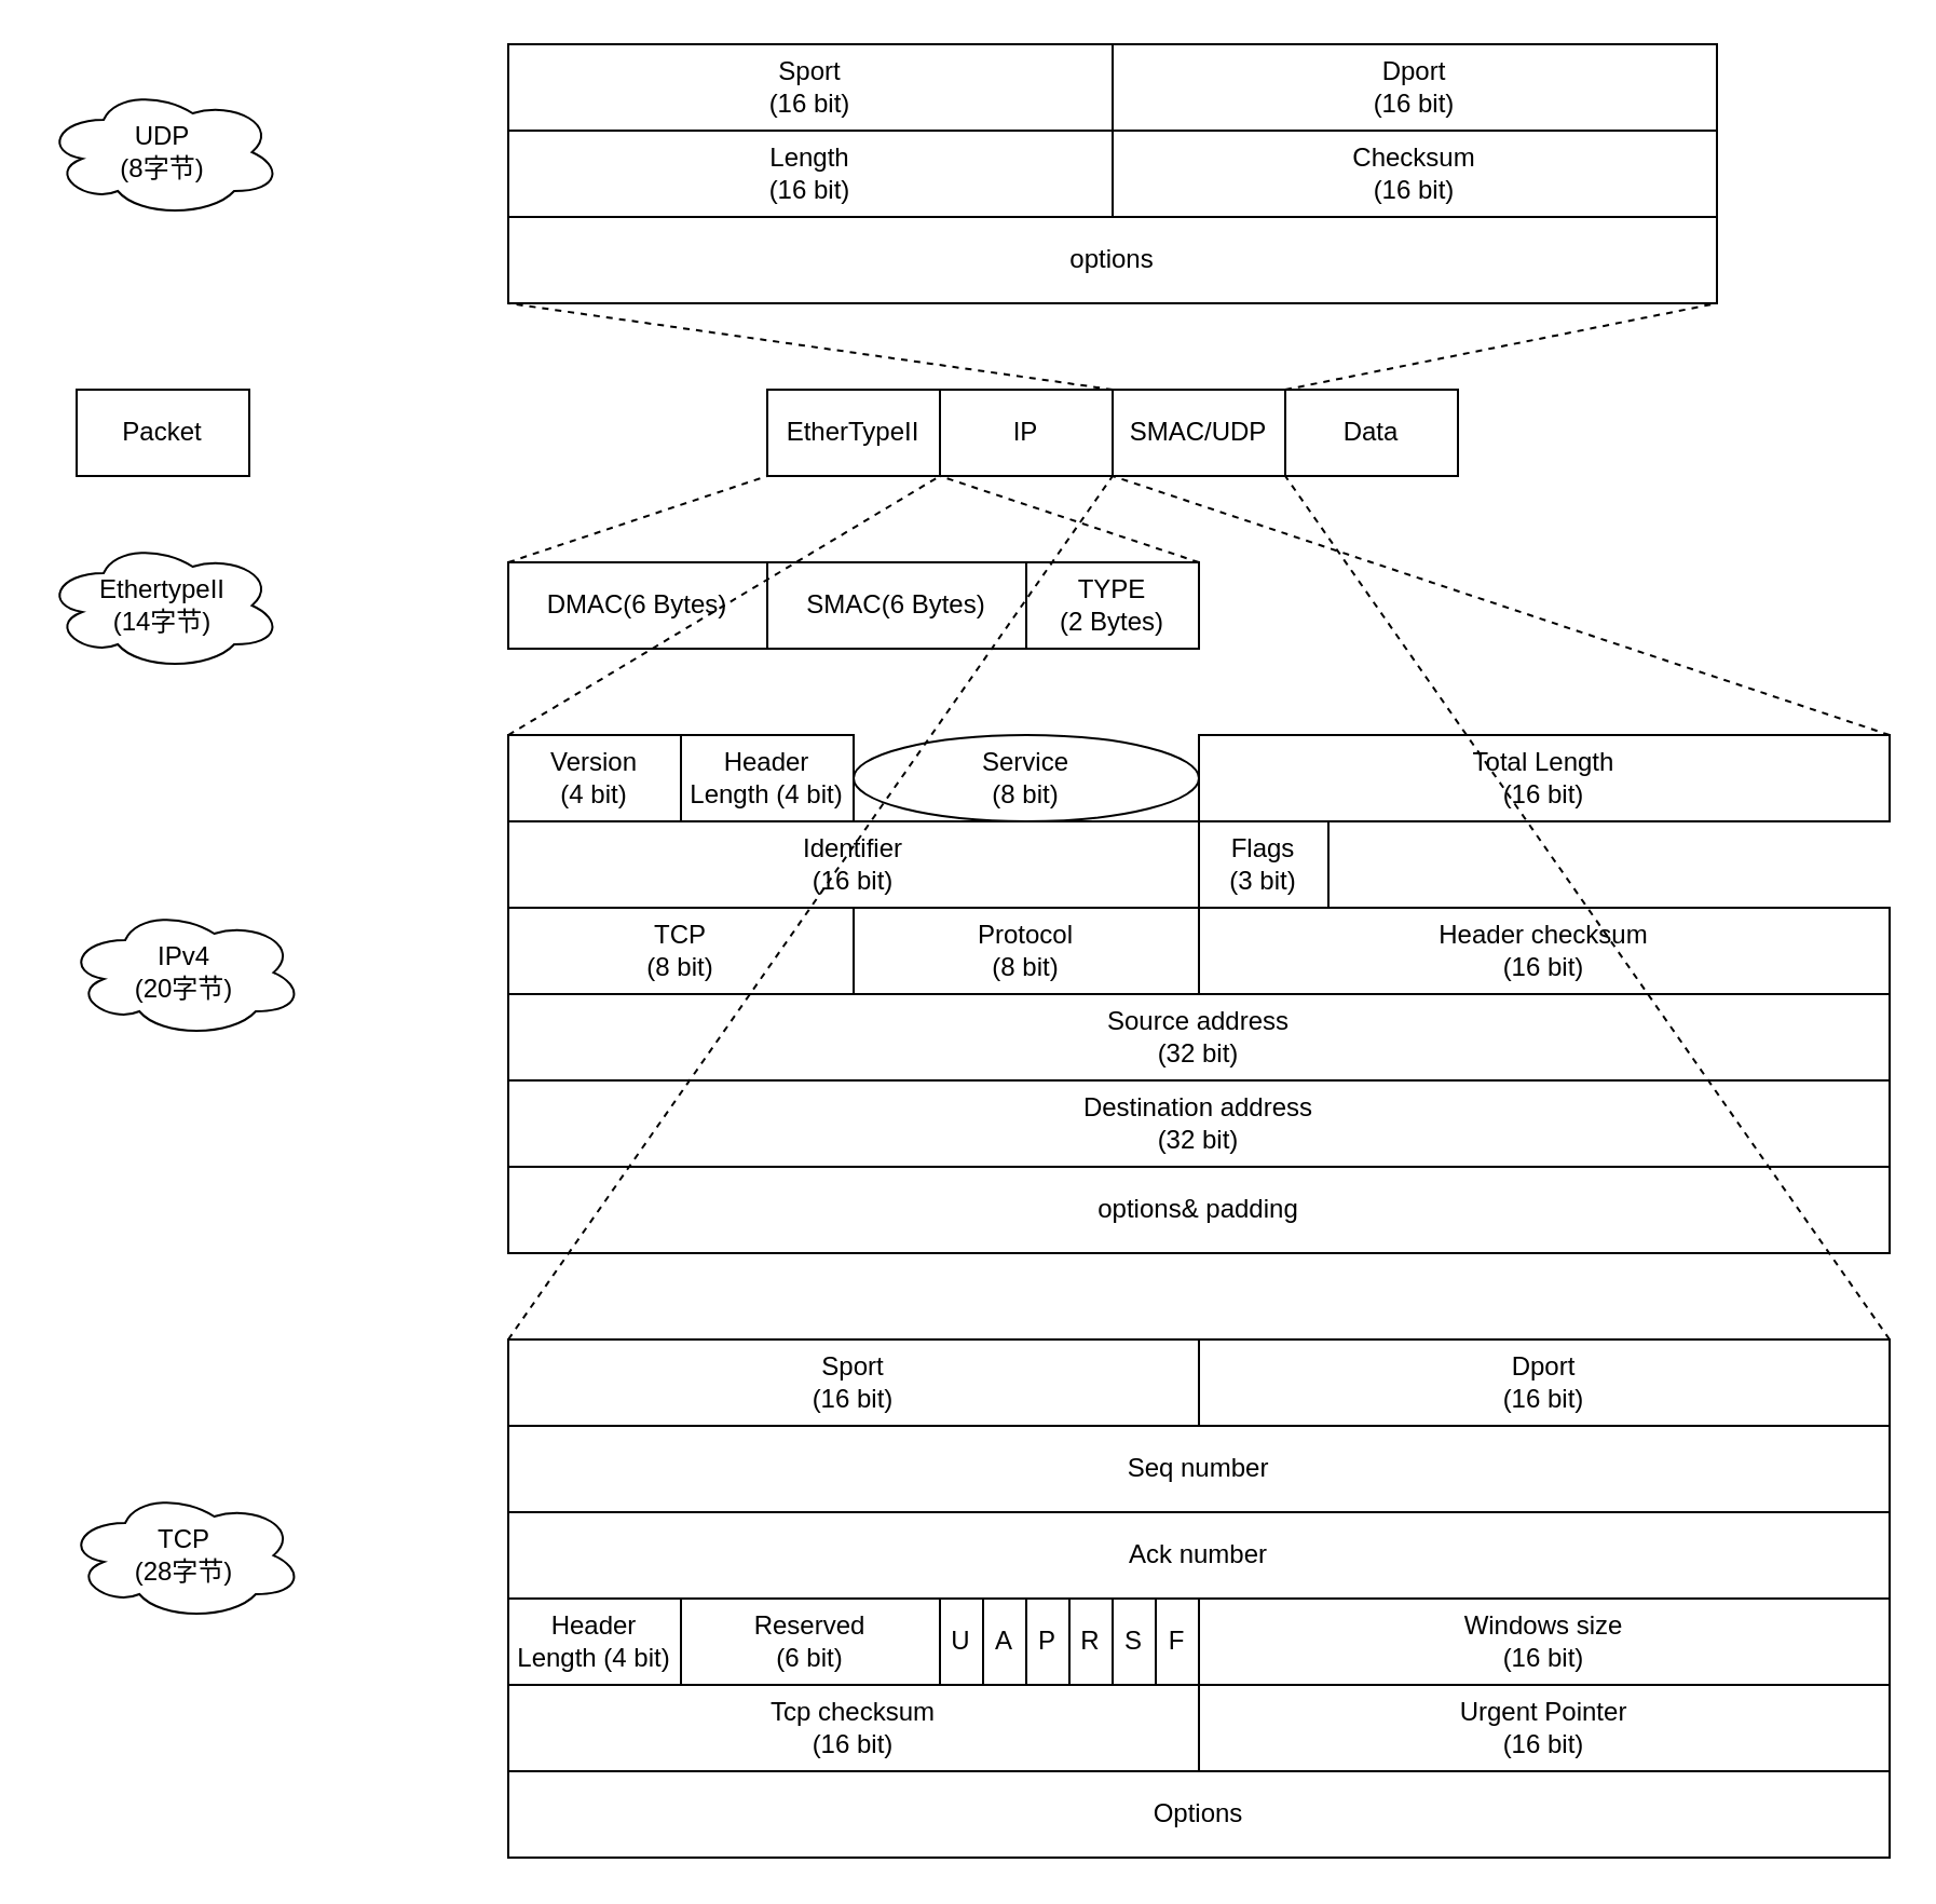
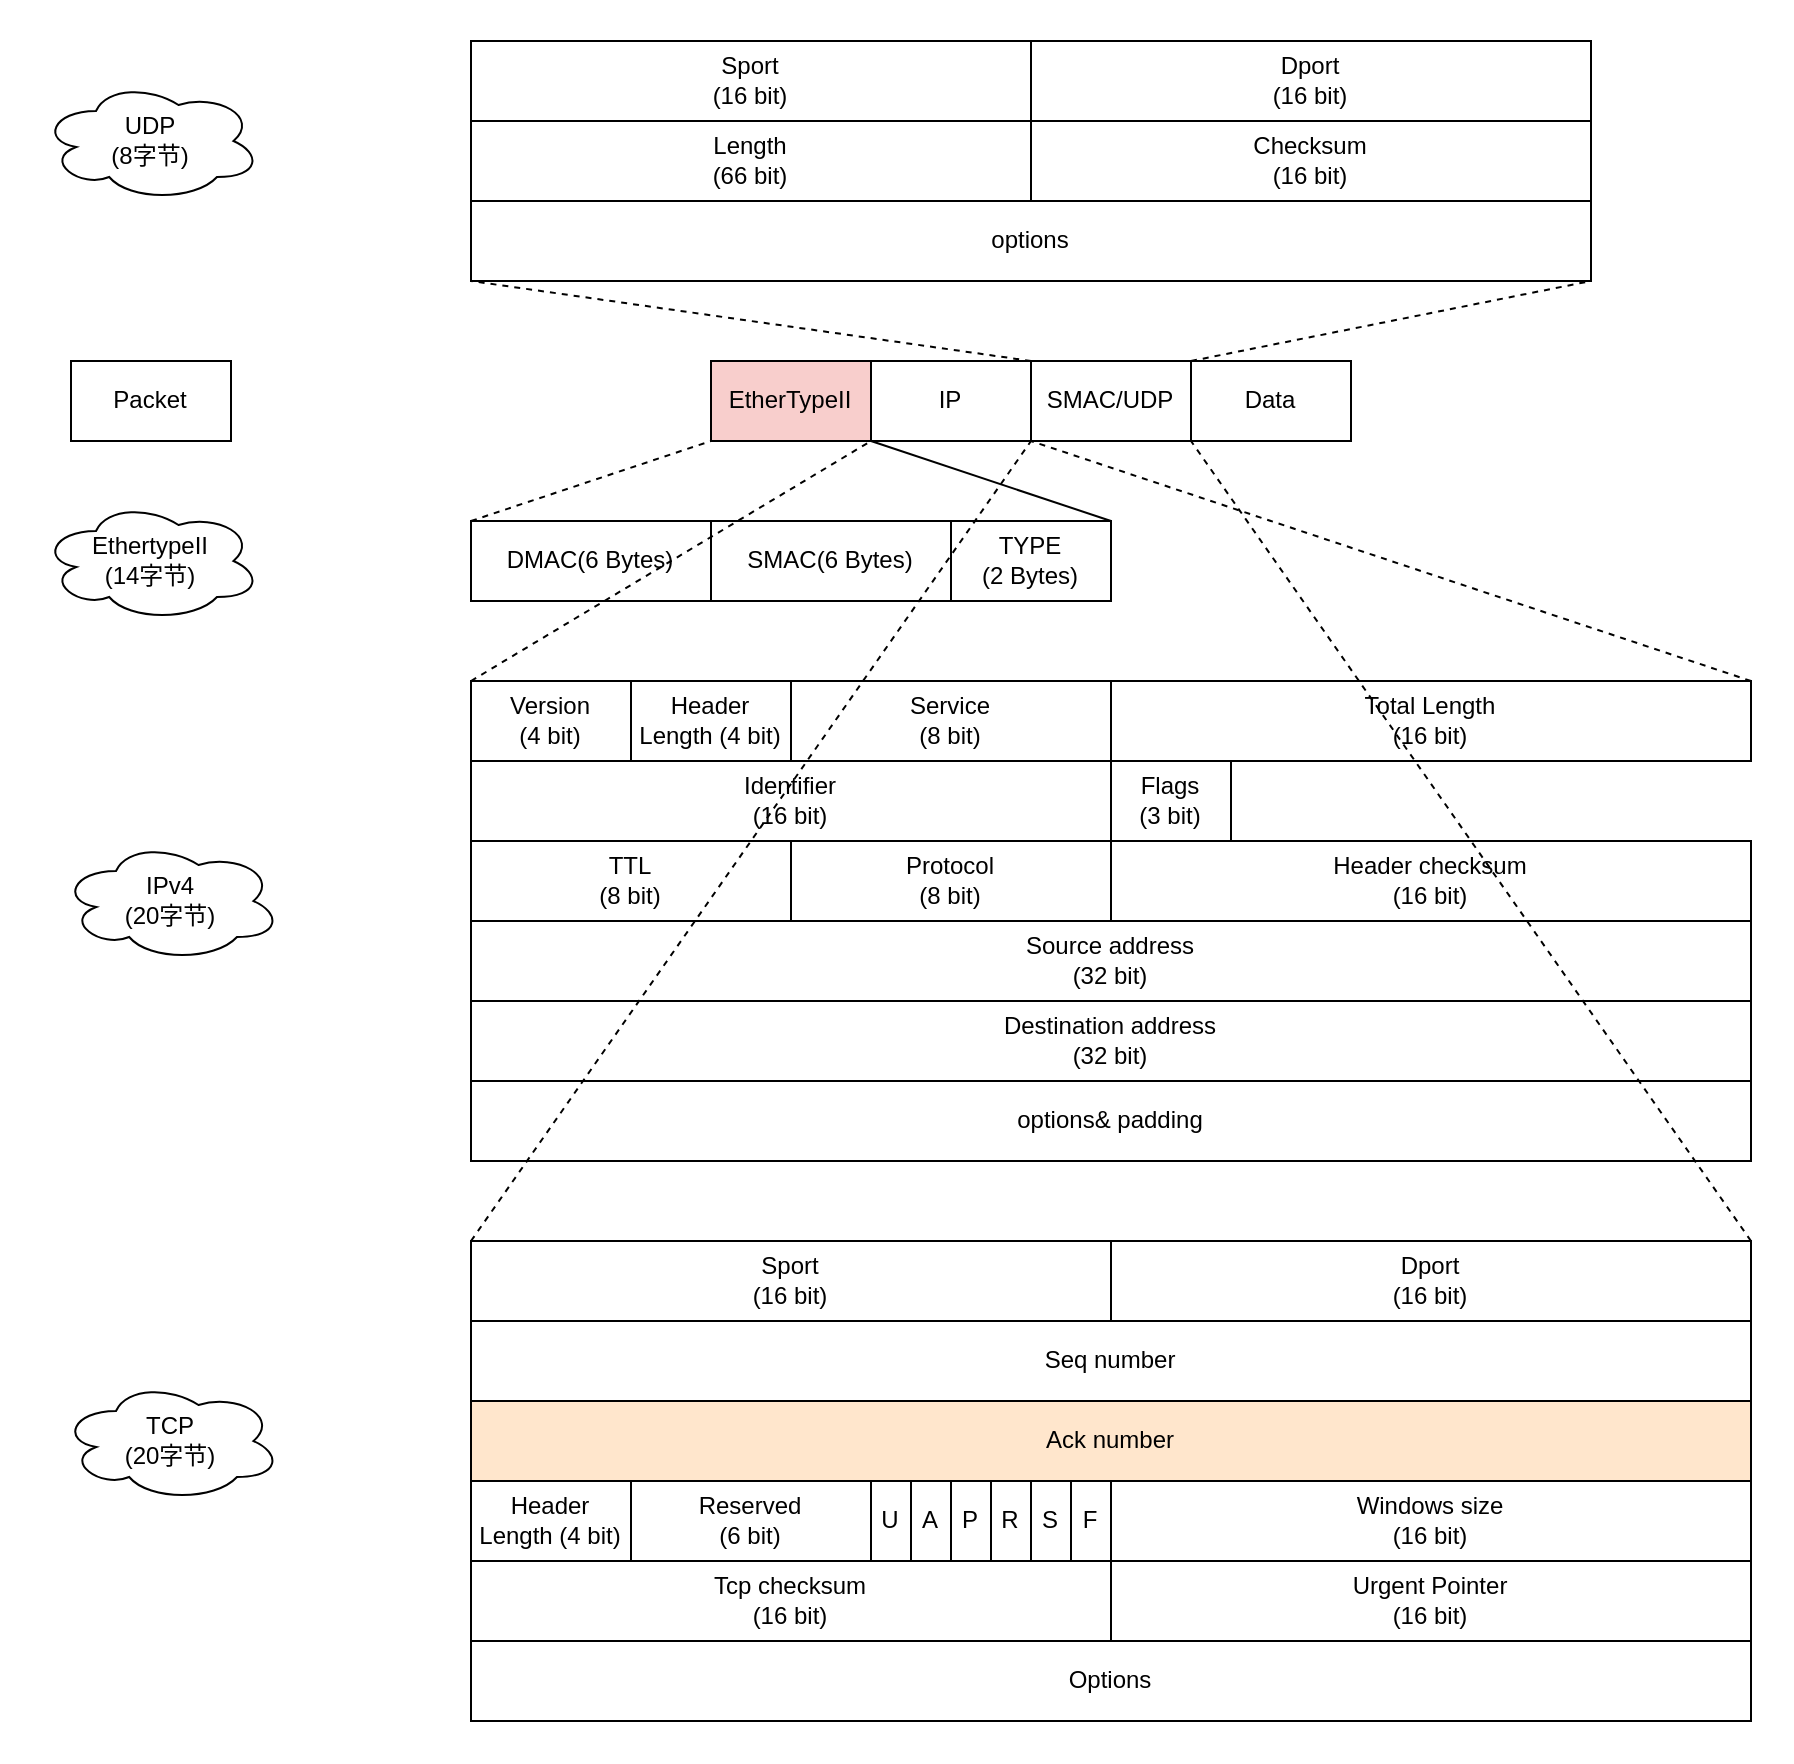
  <mxCell id="0" />
  <mxCell id="1" parent="0" />
  <mxCell id="2" value="DMAC(6 Bytes)" style="rounded=0;whiteSpace=wrap;html=1;" vertex="1" parent="1"><mxGeometry x="235" y="260" width="120" height="40" as="geometry" /></mxCell>
  <mxCell id="3" value="SMAC(6 Bytes)" style="rounded=0;whiteSpace=wrap;html=1;" vertex="1" parent="1"><mxGeometry x="355" y="260" width="120" height="40" as="geometry" /></mxCell>
  <mxCell id="4" value="TYPE&lt;br&gt;(2 Bytes)" style="rounded=0;whiteSpace=wrap;html=1;" vertex="1" parent="1"><mxGeometry y="260" width="80" height="40" as="geometry" x="475" /></mxCell>
  <mxCell id="5" value="EthertypeII&lt;br&gt;(14字节)" style="ellipse;shape=cloud;whiteSpace=wrap;html=1;" vertex="1" parent="1"><mxGeometry x="20" y="250" width="110" height="60" as="geometry" /></mxCell>
  <mxCell id="6" value="Packet" style="rounded=0;whiteSpace=wrap;html=1;" vertex="1" parent="1"><mxGeometry x="35" y="180" width="80" height="40" as="geometry" /></mxCell>
- <mxCell id="7" value="EtherTypeII" style="rounded=0;whiteSpace=wrap;html=1;" vertex="1" parent="1"><mxGeometry x="355" y="180" width="80" height="40" as="geometry" /></mxCell>
+ <mxCell id="7" value="EtherTypeII" style="rounded=0;whiteSpace=wrap;html=1;fillColor=#f8cecc;" vertex="1" parent="1"><mxGeometry x="355" y="180" width="80" height="40" as="geometry" /></mxCell>
  <mxCell id="8" value="IP" style="rounded=0;whiteSpace=wrap;html=1;" vertex="1" parent="1"><mxGeometry x="435" y="180" width="80" height="40" as="geometry" /></mxCell>
  <mxCell id="9" value="SMAC/UDP" style="rounded=0;whiteSpace=wrap;html=1;" vertex="1" parent="1"><mxGeometry x="515" y="180" width="80" height="40" as="geometry" /></mxCell>
  <mxCell id="10" value="Data" style="rounded=0;whiteSpace=wrap;html=1;" vertex="1" parent="1"><mxGeometry x="595" y="180" width="80" height="40" as="geometry" /></mxCell>
  <mxCell id="11" value="" style="endArrow=none;dashed=1;html=1;exitX=0;exitY=0;exitDx=0;exitDy=0;" edge="1" parent="1"><mxGeometry width="50" height="50" relative="1" as="geometry"><mxPoint x="235" y="260" as="sourcePoint" /><mxPoint x="355" y="220" as="targetPoint" /></mxGeometry></mxCell>
- <mxCell id="12" value="" style="endArrow=none;dashed=1;html=1;entryX=0;entryY=1;entryDx=0;entryDy=0;exitX=1;exitY=0;exitDx=0;exitDy=0;" edge="1" parent="1" source="4" target="8"><mxGeometry width="50" height="50" relative="1" as="geometry"><mxPoint x="875" y="260" as="sourcePoint" /><mxPoint x="925" y="210" as="targetPoint" /></mxGeometry></mxCell>
+ <mxCell id="12" value="" style="endArrow=none;dashed=0;html=1;entryX=0;entryY=1;entryDx=0;entryDy=0;exitX=1;exitY=0;exitDx=0;exitDy=0;" edge="1" parent="1" source="4" target="8"><mxGeometry width="50" height="50" relative="1" as="geometry"><mxPoint x="875" y="260" as="sourcePoint" /><mxPoint x="925" y="210" as="targetPoint" /></mxGeometry></mxCell>
  <mxCell id="13" value="Version &lt;br&gt;(4 bit)" style="rounded=0;whiteSpace=wrap;html=1;" vertex="1" parent="1"><mxGeometry x="235" y="340" width="80" height="40" as="geometry" /></mxCell>
  <mxCell id="14" value="Header Length (4 bit)" style="rounded=0;whiteSpace=wrap;html=1;" vertex="1" parent="1"><mxGeometry x="315" y="340" width="80" height="40" as="geometry" /></mxCell>
- <mxCell id="15" value="Service &lt;br&gt;(8 bit)" style="ellipse;whiteSpace=wrap;html=1;" vertex="1" parent="1"><mxGeometry x="395" y="340" width="160" height="40" as="geometry" /></mxCell>
+ <mxCell id="15" value="Service &lt;br&gt;(8 bit)" style="rounded=0;whiteSpace=wrap;html=1;" vertex="1" parent="1"><mxGeometry x="395" y="340" width="160" height="40" as="geometry" /></mxCell>
  <mxCell id="16" value="Total Length&lt;br&gt;(16 bit)" style="rounded=0;whiteSpace=wrap;html=1;" vertex="1" parent="1"><mxGeometry x="555" y="340" width="320" height="40" as="geometry" /></mxCell>
  <mxCell id="17" value="Identifier&lt;br&gt;(16 bit)" style="rounded=0;whiteSpace=wrap;html=1;" vertex="1" parent="1"><mxGeometry x="235" y="380" width="320" height="40" as="geometry" /></mxCell>
  <mxCell id="18" value="Flags&lt;br&gt;(3 bit)" style="rounded=0;whiteSpace=wrap;html=1;" vertex="1" parent="1"><mxGeometry x="555" y="380" width="60" height="40" as="geometry" /></mxCell>
  <mxCell id="19" value="Source address&lt;br&gt;(32 bit)" style="rounded=0;whiteSpace=wrap;html=1;" vertex="1" parent="1"><mxGeometry x="235" y="460" width="640" height="40" as="geometry" /></mxCell>
  <mxCell id="20" value="Destination address&lt;br&gt;(32 bit)" style="rounded=0;whiteSpace=wrap;html=1;" vertex="1" parent="1"><mxGeometry x="235" y="500" width="640" height="40" as="geometry" /></mxCell>
  <mxCell id="21" value="options&amp;amp; padding" style="rounded=0;whiteSpace=wrap;html=1;" vertex="1" parent="1"><mxGeometry x="235" y="540" width="640" height="40" as="geometry" /></mxCell>
- <mxCell id="22" value="TCP&lt;br&gt;(8 bit)" style="rounded=0;whiteSpace=wrap;html=1;" vertex="1" parent="1"><mxGeometry x="235" y="420" width="160" height="40" as="geometry" /></mxCell>
+ <mxCell id="22" value="TTL&lt;br&gt;(8 bit)" style="rounded=0;whiteSpace=wrap;html=1;" vertex="1" parent="1"><mxGeometry x="235" y="420" width="160" height="40" as="geometry" /></mxCell>
  <mxCell id="23" value="Protocol&lt;br&gt;(8 bit)" style="rounded=0;whiteSpace=wrap;html=1;" vertex="1" parent="1"><mxGeometry x="395" y="420" width="160" height="40" as="geometry" /></mxCell>
  <mxCell id="24" value="Header checksum&lt;br&gt;(16 bit)" style="rounded=0;whiteSpace=wrap;html=1;" vertex="1" parent="1"><mxGeometry x="555" y="420" width="320" height="40" as="geometry" /></mxCell>
  <mxCell id="25" value="" style="endArrow=none;dashed=1;html=1;exitX=0;exitY=0;exitDx=0;exitDy=0;" edge="1" parent="1" source="13"><mxGeometry width="50" height="50" relative="1" as="geometry"><mxPoint x="385" y="270" as="sourcePoint" /><mxPoint x="435" y="220" as="targetPoint" /></mxGeometry></mxCell>
  <mxCell id="26" value="" style="endArrow=none;dashed=1;html=1;entryX=0;entryY=1;entryDx=0;entryDy=0;" edge="1" parent="1" target="9"><mxGeometry width="50" height="50" relative="1" as="geometry"><mxPoint x="875" y="340" as="sourcePoint" /><mxPoint x="925" y="290" as="targetPoint" /></mxGeometry></mxCell>
  <mxCell id="27" value="IPv4&lt;br&gt;(20字节)" style="ellipse;shape=cloud;whiteSpace=wrap;html=1;" vertex="1" parent="1"><mxGeometry x="30" y="420" width="110" height="60" as="geometry" /></mxCell>
- <mxCell id="28" value="TCP&lt;br&gt;(28字节)" style="ellipse;shape=cloud;whiteSpace=wrap;html=1;" vertex="1" parent="1"><mxGeometry x="30" y="690" width="110" height="60" as="geometry" /></mxCell>
+ <mxCell id="28" value="TCP&lt;br&gt;(20字节)" style="ellipse;shape=cloud;whiteSpace=wrap;html=1;" vertex="1" parent="1"><mxGeometry x="30" y="690" width="110" height="60" as="geometry" /></mxCell>
  <mxCell id="29" value="Sport&lt;br&gt;(16 bit)" style="rounded=0;whiteSpace=wrap;html=1;" vertex="1" parent="1"><mxGeometry x="235" y="620" width="320" height="40" as="geometry" /></mxCell>
  <mxCell id="30" value="Dport&lt;br&gt;(16 bit)" style="rounded=0;whiteSpace=wrap;html=1;" vertex="1" parent="1"><mxGeometry x="555" y="620" width="320" height="40" as="geometry" /></mxCell>
  <mxCell id="31" value="Seq number" style="rounded=0;whiteSpace=wrap;html=1;" vertex="1" parent="1"><mxGeometry x="235" y="660" width="640" height="40" as="geometry" /></mxCell>
- <mxCell id="32" value="Ack number" style="rounded=0;whiteSpace=wrap;html=1;" vertex="1" parent="1"><mxGeometry x="235" y="700" width="640" height="40" as="geometry" /></mxCell>
+ <mxCell id="32" value="Ack number" style="rounded=0;whiteSpace=wrap;html=1;fillColor=#ffe6cc;" vertex="1" parent="1"><mxGeometry x="235" y="700" width="640" height="40" as="geometry" /></mxCell>
  <mxCell id="33" value="Header Length (4 bit)" style="rounded=0;whiteSpace=wrap;html=1;" vertex="1" parent="1"><mxGeometry x="235" y="740" width="80" height="40" as="geometry" /></mxCell>
  <mxCell id="34" value="Reserved&lt;br&gt;(6 bit)" style="rounded=0;whiteSpace=wrap;html=1;" vertex="1" parent="1"><mxGeometry x="315" y="740" width="120" height="40" as="geometry" /></mxCell>
  <mxCell id="35" value="U" style="rounded=0;whiteSpace=wrap;html=1;" vertex="1" parent="1"><mxGeometry x="435" y="740" width="20" height="40" as="geometry" /></mxCell>
  <mxCell id="36" value="A" style="rounded=0;whiteSpace=wrap;html=1;" vertex="1" parent="1"><mxGeometry x="455" y="740" width="20" height="40" as="geometry" /></mxCell>
  <mxCell id="37" value="P" style="rounded=0;whiteSpace=wrap;html=1;" vertex="1" parent="1"><mxGeometry y="740" width="20" height="40" as="geometry" x="475" /></mxCell>
  <mxCell id="38" value="R" style="rounded=0;whiteSpace=wrap;html=1;" vertex="1" parent="1"><mxGeometry x="495" y="740" width="20" height="40" as="geometry" /></mxCell>
  <mxCell id="39" value="S" style="rounded=0;whiteSpace=wrap;html=1;" vertex="1" parent="1"><mxGeometry x="515" y="740" width="20" height="40" as="geometry" /></mxCell>
  <mxCell id="40" value="F" style="rounded=0;whiteSpace=wrap;html=1;" vertex="1" parent="1"><mxGeometry x="535" y="740" width="20" height="40" as="geometry" /></mxCell>
  <mxCell id="41" value="Windows size&lt;br&gt;(16 bit)" style="rounded=0;whiteSpace=wrap;html=1;" vertex="1" parent="1"><mxGeometry x="555" y="740" width="320" height="40" as="geometry" /></mxCell>
  <mxCell id="42" value="Tcp checksum&lt;br&gt;(16 bit)" style="rounded=0;whiteSpace=wrap;html=1;" vertex="1" parent="1"><mxGeometry x="235" y="780" width="320" height="40" as="geometry" /></mxCell>
  <mxCell id="43" value="Urgent Pointer&lt;br&gt;(16 bit)" style="rounded=0;whiteSpace=wrap;html=1;" vertex="1" parent="1"><mxGeometry x="555" y="780" width="320" height="40" as="geometry" /></mxCell>
  <mxCell id="44" value="Options" style="rounded=0;whiteSpace=wrap;html=1;" vertex="1" parent="1"><mxGeometry x="235" y="820" width="640" height="40" as="geometry" /></mxCell>
  <mxCell id="45" value="" style="endArrow=none;dashed=1;html=1;entryX=1;entryY=1;entryDx=0;entryDy=0;" edge="1" parent="1" target="8"><mxGeometry width="50" height="50" relative="1" as="geometry"><mxPoint x="235" y="620" as="sourcePoint" /><mxPoint x="285" y="570" as="targetPoint" /></mxGeometry></mxCell>
  <mxCell id="46" value="" style="endArrow=none;dashed=1;html=1;entryX=0;entryY=1;entryDx=0;entryDy=0;" edge="1" parent="1" target="10"><mxGeometry width="50" height="50" relative="1" as="geometry"><mxPoint x="875" y="620" as="sourcePoint" /><mxPoint x="925" y="570" as="targetPoint" /></mxGeometry></mxCell>
  <mxCell id="47" value="Sport&lt;br&gt;(16 bit)" style="rounded=0;whiteSpace=wrap;html=1;" vertex="1" parent="1"><mxGeometry x="235" y="20" width="280" height="40" as="geometry" /></mxCell>
  <mxCell id="48" value="Dport&lt;br&gt;(16 bit)" style="rounded=0;whiteSpace=wrap;html=1;" vertex="1" parent="1"><mxGeometry x="515" y="20" width="280" height="40" as="geometry" /></mxCell>
- <mxCell id="49" value="Length&lt;br&gt;(16 bit)" style="rounded=0;whiteSpace=wrap;html=1;" vertex="1" parent="1"><mxGeometry x="235" width="280" height="40" as="geometry" y="60" /></mxCell>
+ <mxCell id="49" value="Length&lt;br&gt;(66 bit)" style="rounded=0;whiteSpace=wrap;html=1;" vertex="1" parent="1"><mxGeometry x="235" width="280" height="40" as="geometry" y="60" /></mxCell>
  <mxCell id="50" value="Checksum&lt;br&gt;(16 bit)" style="rounded=0;whiteSpace=wrap;html=1;" vertex="1" parent="1"><mxGeometry x="515" width="280" height="40" as="geometry" y="60" /></mxCell>
  <mxCell id="51" value="options" style="rounded=0;whiteSpace=wrap;html=1;" vertex="1" parent="1"><mxGeometry x="235" y="100" width="560" height="40" as="geometry" /></mxCell>
  <mxCell id="52" value="" style="endArrow=none;dashed=1;html=1;entryX=0;entryY=1;entryDx=0;entryDy=0;exitX=0;exitY=0;exitDx=0;exitDy=0;" edge="1" parent="1" source="9" target="51"><mxGeometry width="50" height="50" relative="1" as="geometry"><mxPoint x="545" y="190" as="sourcePoint" /><mxPoint x="595" y="140" as="targetPoint" /></mxGeometry></mxCell>
  <mxCell id="53" value="" style="endArrow=none;dashed=1;html=1;entryX=1;entryY=1;entryDx=0;entryDy=0;entryPerimeter=0;" edge="1" parent="1" target="51"><mxGeometry width="50" height="50" relative="1" as="geometry"><mxPoint x="595" y="180" as="sourcePoint" /><mxPoint x="805" y="143" as="targetPoint" /></mxGeometry></mxCell>
  <mxCell id="54" value="UDP&lt;br&gt;(8字节)" style="ellipse;shape=cloud;whiteSpace=wrap;html=1;" vertex="1" parent="1"><mxGeometry x="20" y="40" width="110" height="60" as="geometry" /></mxCell>
